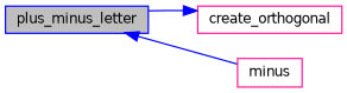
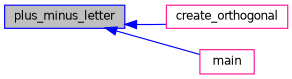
  digraph {
    rankdir=LR
    node [color=deeppink fillcolor=white fontname=Helvetica fontsize=10 shape=record style=filled]
    edge [color=blue dir=back fontname=Helvetica fontsize=10 labelfontname=Helvetica labelfontsize=10 style=solid]
    n1 [color=blue fillcolor=grey75 fontcolor=black height=0.2 label=plus_minus_letter width=0.4]
    n2 [height=0.2 label=create_orthogonal width=0.4]
-   n3 [height=0.2 label=minus width=0.4]
-   n2 -> n1
+   n3 [height=0.2 label=main width=0.4]
+   n1 -> n2
    n1 -> n3
  }
